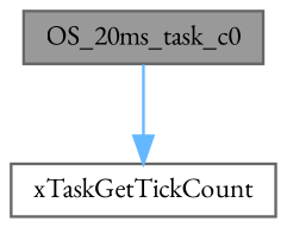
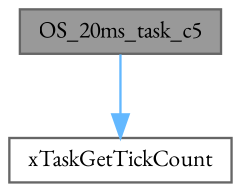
  digraph {
    rankdir=TB
    fontname="EB Garamond"
    node [fontname="EB Garamond" fontsize=10 shape=box style=filled]
-   n1 [color=gray40 fillcolor=grey60 fontcolor=black height=0.2 label=OS_20ms_task_c0 width=0.4]
+   n1 [color=gray40 fillcolor=grey60 fontcolor=black height=0.2 label=OS_20ms_task_c5 width=0.4]
    n2 [color=grey40 fillcolor=white height=0.2 label=xTaskGetTickCount width=0.4]
    n1 -> n2 [color=steelblue1 fontname="EB Garamond" fontsize=10 labelfontname=Helvetica labelfontsize=10 style=solid]
  }
